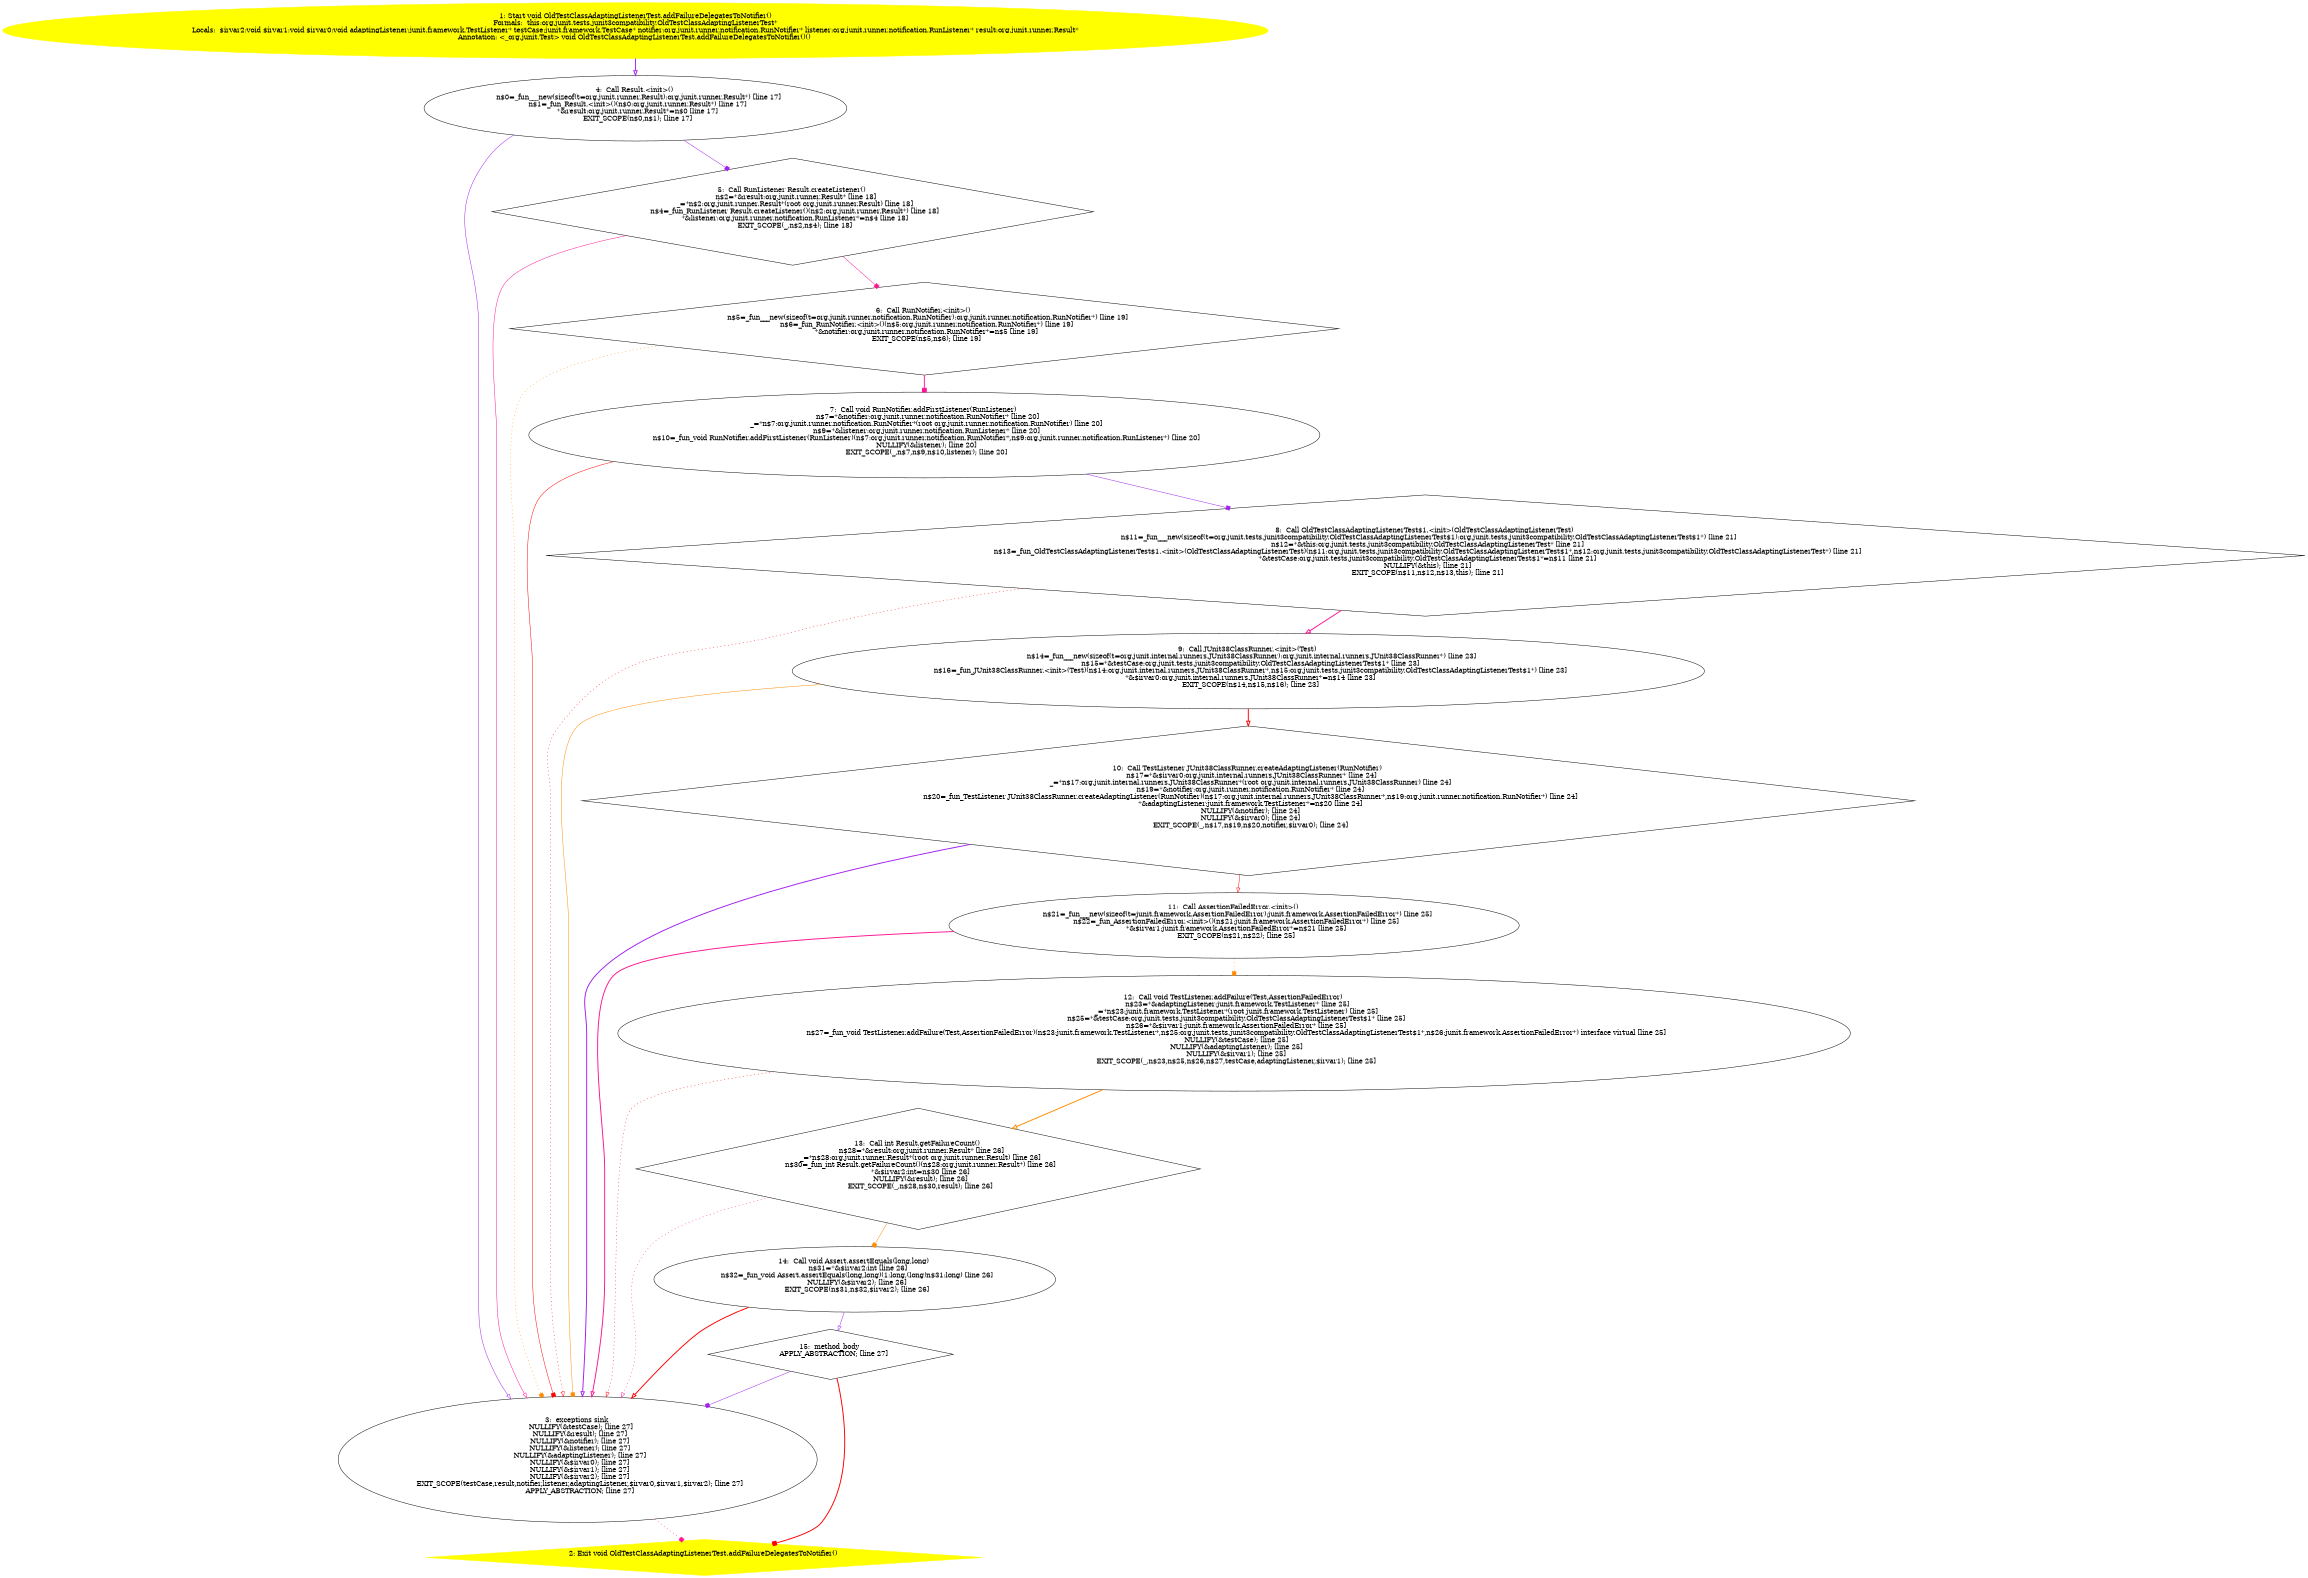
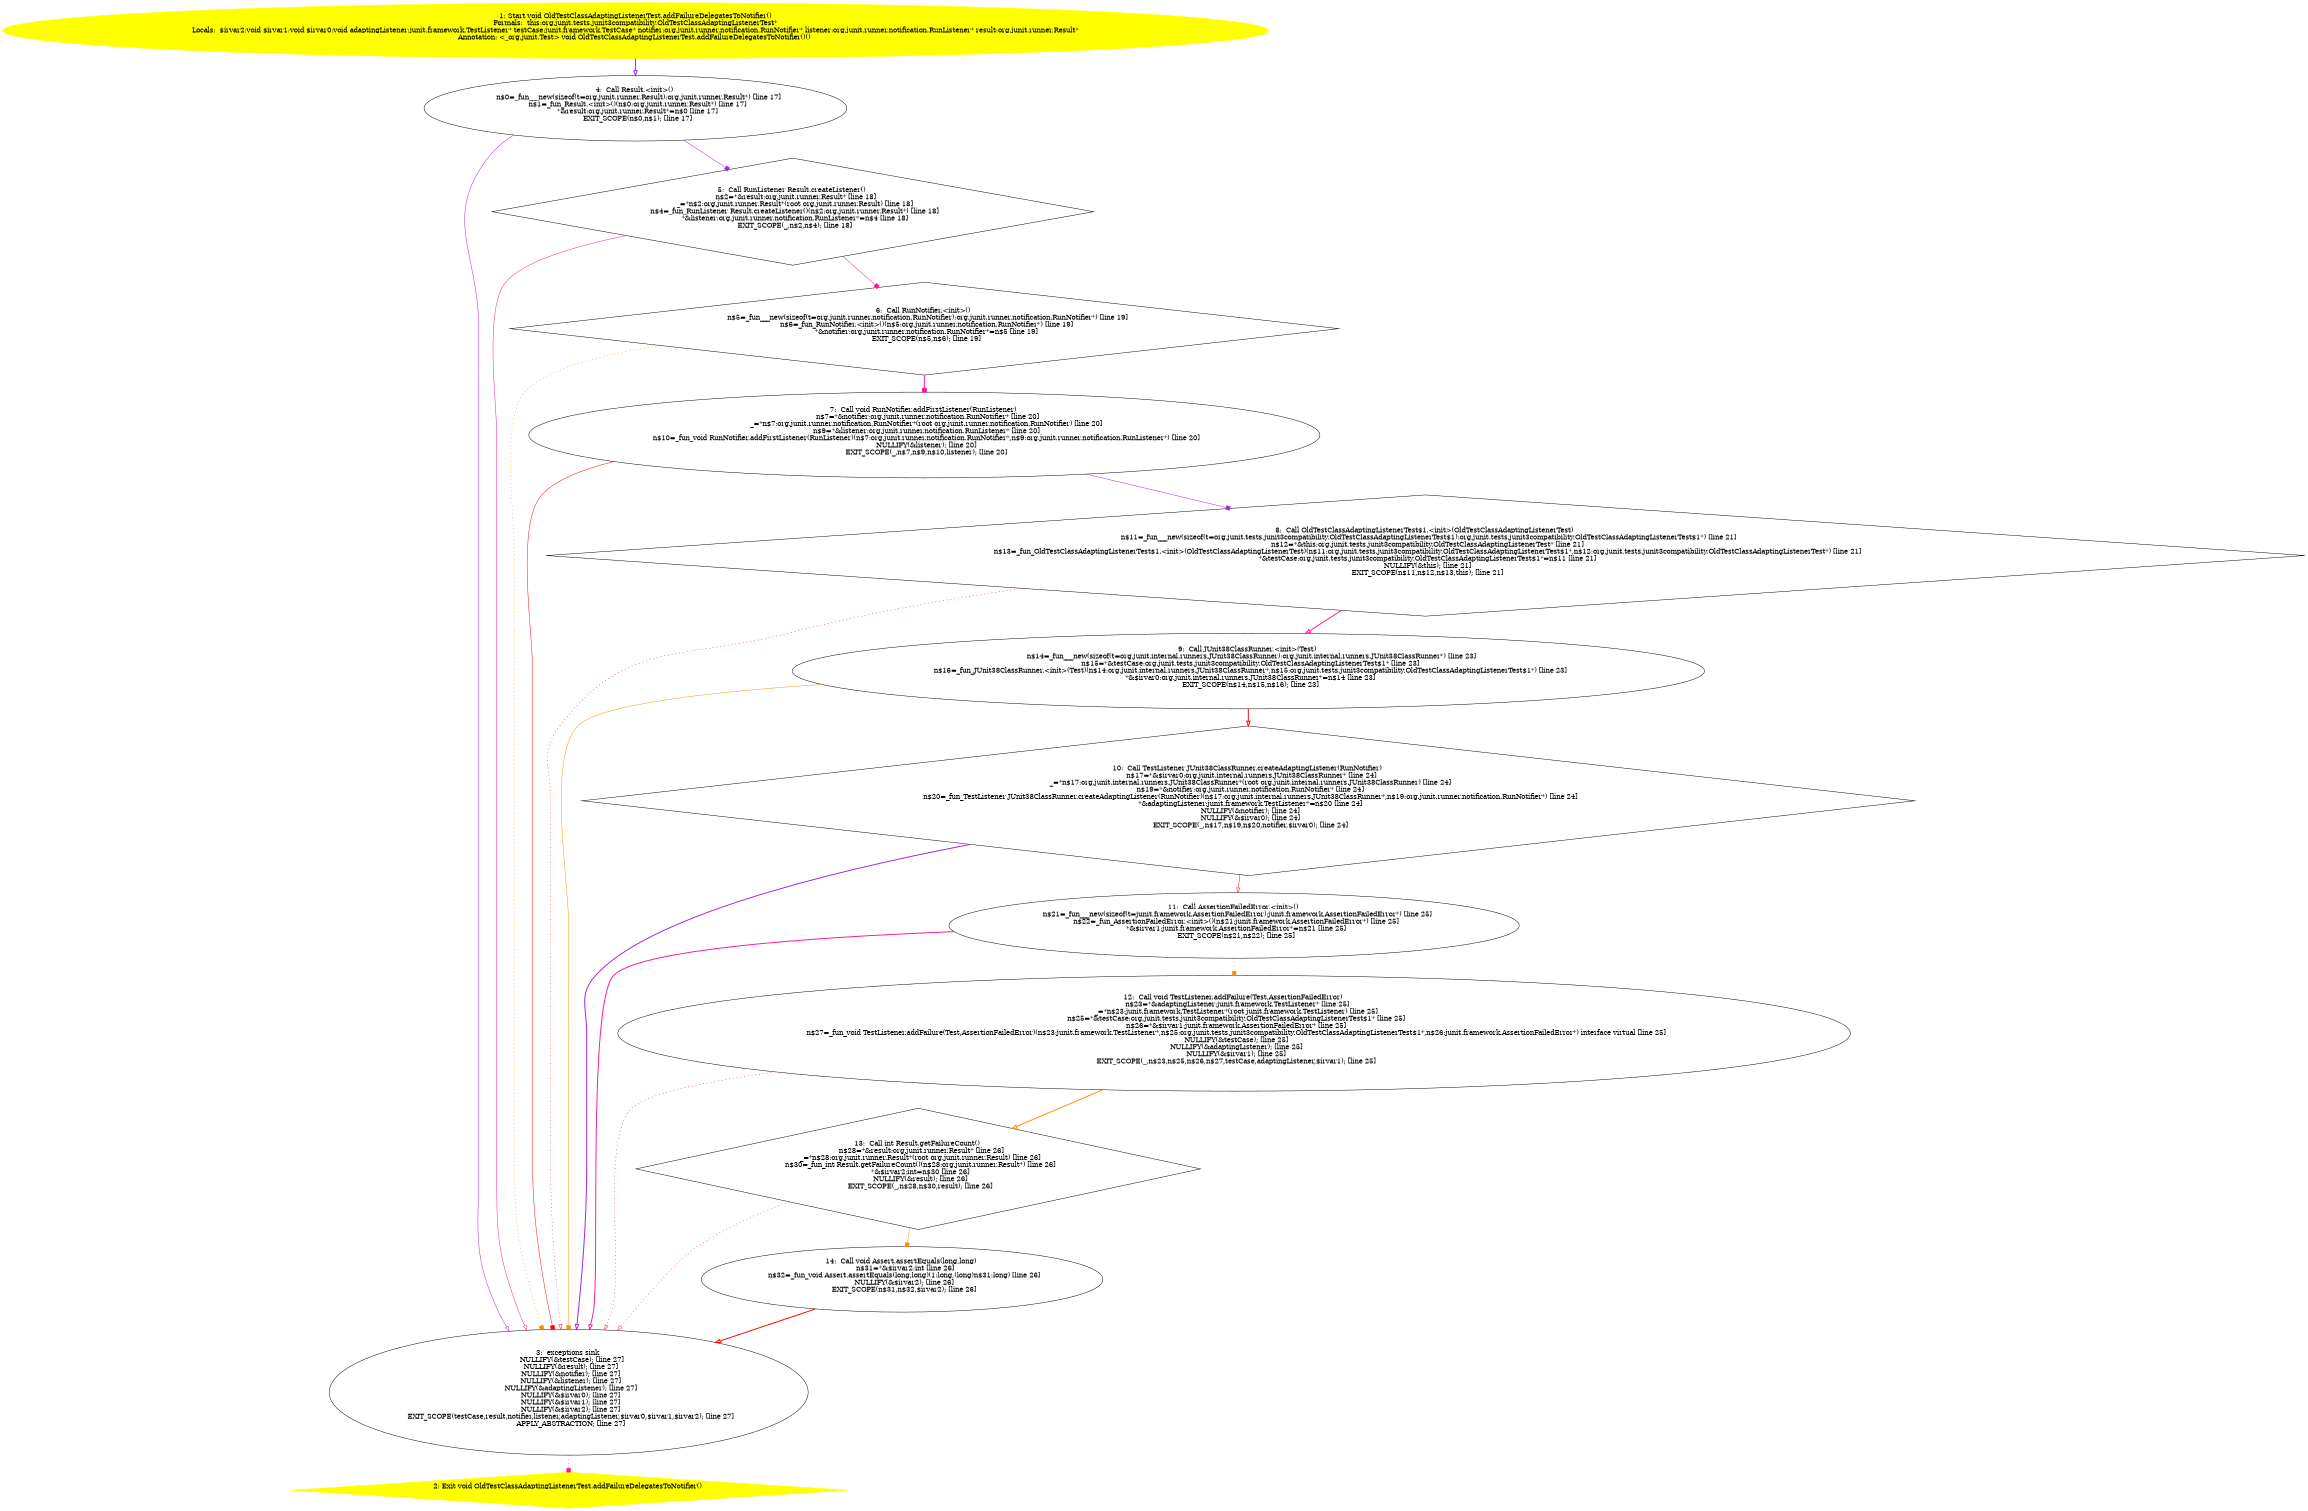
  digraph {
    node [shape=ellipse]
    edge [color=purple style=solid arrowhead=onormal]
    n1 [color=yellow label="1: Start void OldTestClassAdaptingListenerTest.addFailureDelegatesToNotifier()\nFormals:  this:org.junit.tests.junit3compatibility.OldTestClassAdaptingListenerTest*\nLocals:  $irvar2:void $irvar1:void $irvar0:void adaptingListener:junit.framework.TestListener* testCase:junit.framework.TestCase* notifier:org.junit.runner.notification.RunNotifier* listener:org.junit.runner.notification.RunListener* result:org.junit.runner.Result*\nAnnotation: <_org.junit.Test> void OldTestClassAdaptingListenerTest.addFailureDelegatesToNotifier()() \n  " style=filled]
    n2 [label="4:  Call Result.<init>() \n   n$0=_fun___new(sizeof(t=org.junit.runner.Result):org.junit.runner.Result*) [line 17]\n  n$1=_fun_Result.<init>()(n$0:org.junit.runner.Result*) [line 17]\n  *&result:org.junit.runner.Result*=n$0 [line 17]\n  EXIT_SCOPE(n$0,n$1); [line 17]\n "]
    n3 [label="3:  exceptions sink \n   NULLIFY(&testCase); [line 27]\n  NULLIFY(&result); [line 27]\n  NULLIFY(&notifier); [line 27]\n  NULLIFY(&listener); [line 27]\n  NULLIFY(&adaptingListener); [line 27]\n  NULLIFY(&$irvar0); [line 27]\n  NULLIFY(&$irvar1); [line 27]\n  NULLIFY(&$irvar2); [line 27]\n  EXIT_SCOPE(testCase,result,notifier,listener,adaptingListener,$irvar0,$irvar1,$irvar2); [line 27]\n  APPLY_ABSTRACTION; [line 27]\n "]
    n4 [label="5:  Call RunListener Result.createListener() \n   n$2=*&result:org.junit.runner.Result* [line 18]\n  _=*n$2:org.junit.runner.Result*(root org.junit.runner.Result) [line 18]\n  n$4=_fun_RunListener Result.createListener()(n$2:org.junit.runner.Result*) [line 18]\n  *&listener:org.junit.runner.notification.RunListener*=n$4 [line 18]\n  EXIT_SCOPE(_,n$2,n$4); [line 18]\n " shape=diamond]
    n5 [color=yellow label="2: Exit void OldTestClassAdaptingListenerTest.addFailureDelegatesToNotifier() \n  " style=filled shape=diamond]
    n6 [label="6:  Call RunNotifier.<init>() \n   n$5=_fun___new(sizeof(t=org.junit.runner.notification.RunNotifier):org.junit.runner.notification.RunNotifier*) [line 19]\n  n$6=_fun_RunNotifier.<init>()(n$5:org.junit.runner.notification.RunNotifier*) [line 19]\n  *&notifier:org.junit.runner.notification.RunNotifier*=n$5 [line 19]\n  EXIT_SCOPE(n$5,n$6); [line 19]\n " shape=diamond]
    n7 [label="7:  Call void RunNotifier.addFirstListener(RunListener) \n   n$7=*&notifier:org.junit.runner.notification.RunNotifier* [line 20]\n  _=*n$7:org.junit.runner.notification.RunNotifier*(root org.junit.runner.notification.RunNotifier) [line 20]\n  n$9=*&listener:org.junit.runner.notification.RunListener* [line 20]\n  n$10=_fun_void RunNotifier.addFirstListener(RunListener)(n$7:org.junit.runner.notification.RunNotifier*,n$9:org.junit.runner.notification.RunListener*) [line 20]\n  NULLIFY(&listener); [line 20]\n  EXIT_SCOPE(_,n$7,n$9,n$10,listener); [line 20]\n "]
    n8 [label="8:  Call OldTestClassAdaptingListenerTest$1.<init>(OldTestClassAdaptingListenerTest) \n   n$11=_fun___new(sizeof(t=org.junit.tests.junit3compatibility.OldTestClassAdaptingListenerTest$1):org.junit.tests.junit3compatibility.OldTestClassAdaptingListenerTest$1*) [line 21]\n  n$12=*&this:org.junit.tests.junit3compatibility.OldTestClassAdaptingListenerTest* [line 21]\n  n$13=_fun_OldTestClassAdaptingListenerTest$1.<init>(OldTestClassAdaptingListenerTest)(n$11:org.junit.tests.junit3compatibility.OldTestClassAdaptingListenerTest$1*,n$12:org.junit.tests.junit3compatibility.OldTestClassAdaptingListenerTest*) [line 21]\n  *&testCase:org.junit.tests.junit3compatibility.OldTestClassAdaptingListenerTest$1*=n$11 [line 21]\n  NULLIFY(&this); [line 21]\n  EXIT_SCOPE(n$11,n$12,n$13,this); [line 21]\n " shape=diamond]
    n9 [label="9:  Call JUnit38ClassRunner.<init>(Test) \n   n$14=_fun___new(sizeof(t=org.junit.internal.runners.JUnit38ClassRunner):org.junit.internal.runners.JUnit38ClassRunner*) [line 23]\n  n$15=*&testCase:org.junit.tests.junit3compatibility.OldTestClassAdaptingListenerTest$1* [line 23]\n  n$16=_fun_JUnit38ClassRunner.<init>(Test)(n$14:org.junit.internal.runners.JUnit38ClassRunner*,n$15:org.junit.tests.junit3compatibility.OldTestClassAdaptingListenerTest$1*) [line 23]\n  *&$irvar0:org.junit.internal.runners.JUnit38ClassRunner*=n$14 [line 23]\n  EXIT_SCOPE(n$14,n$15,n$16); [line 23]\n "]
    n10 [label="10:  Call TestListener JUnit38ClassRunner.createAdaptingListener(RunNotifier) \n   n$17=*&$irvar0:org.junit.internal.runners.JUnit38ClassRunner* [line 24]\n  _=*n$17:org.junit.internal.runners.JUnit38ClassRunner*(root org.junit.internal.runners.JUnit38ClassRunner) [line 24]\n  n$19=*&notifier:org.junit.runner.notification.RunNotifier* [line 24]\n  n$20=_fun_TestListener JUnit38ClassRunner.createAdaptingListener(RunNotifier)(n$17:org.junit.internal.runners.JUnit38ClassRunner*,n$19:org.junit.runner.notification.RunNotifier*) [line 24]\n  *&adaptingListener:junit.framework.TestListener*=n$20 [line 24]\n  NULLIFY(&notifier); [line 24]\n  NULLIFY(&$irvar0); [line 24]\n  EXIT_SCOPE(_,n$17,n$19,n$20,notifier,$irvar0); [line 24]\n " shape=diamond]
    n11 [label="11:  Call AssertionFailedError.<init>() \n   n$21=_fun___new(sizeof(t=junit.framework.AssertionFailedError):junit.framework.AssertionFailedError*) [line 25]\n  n$22=_fun_AssertionFailedError.<init>()(n$21:junit.framework.AssertionFailedError*) [line 25]\n  *&$irvar1:junit.framework.AssertionFailedError*=n$21 [line 25]\n  EXIT_SCOPE(n$21,n$22); [line 25]\n "]
    n12 [label="12:  Call void TestListener.addFailure(Test,AssertionFailedError) \n   n$23=*&adaptingListener:junit.framework.TestListener* [line 25]\n  _=*n$23:junit.framework.TestListener*(root junit.framework.TestListener) [line 25]\n  n$25=*&testCase:org.junit.tests.junit3compatibility.OldTestClassAdaptingListenerTest$1* [line 25]\n  n$26=*&$irvar1:junit.framework.AssertionFailedError* [line 25]\n  n$27=_fun_void TestListener.addFailure(Test,AssertionFailedError)(n$23:junit.framework.TestListener*,n$25:org.junit.tests.junit3compatibility.OldTestClassAdaptingListenerTest$1*,n$26:junit.framework.AssertionFailedError*) interface virtual [line 25]\n  NULLIFY(&testCase); [line 25]\n  NULLIFY(&adaptingListener); [line 25]\n  NULLIFY(&$irvar1); [line 25]\n  EXIT_SCOPE(_,n$23,n$25,n$26,n$27,testCase,adaptingListener,$irvar1); [line 25]\n "]
    n13 [label="13:  Call int Result.getFailureCount() \n   n$28=*&result:org.junit.runner.Result* [line 26]\n  _=*n$28:org.junit.runner.Result*(root org.junit.runner.Result) [line 26]\n  n$30=_fun_int Result.getFailureCount()(n$28:org.junit.runner.Result*) [line 26]\n  *&$irvar2:int=n$30 [line 26]\n  NULLIFY(&result); [line 26]\n  EXIT_SCOPE(_,n$28,n$30,result); [line 26]\n " shape=diamond]
    n14 [label="14:  Call void Assert.assertEquals(long,long) \n   n$31=*&$irvar2:int [line 26]\n  n$32=_fun_void Assert.assertEquals(long,long)(1:long,(long)n$31:long) [line 26]\n  NULLIFY(&$irvar2); [line 26]\n  EXIT_SCOPE(n$31,n$32,$irvar2); [line 26]\n "]
-   n15 [label="15:  method_body \n   APPLY_ABSTRACTION; [line 27]\n " shape=diamond]
    n1 -> n2 [style=bold]
    n2 -> n3
    n2 -> n4 [arrowhead=box]
    n3 -> n5 [color=deeppink style=dotted arrowhead=box]
    n4 -> n3 [color=deeppink]
    n4 -> n6 [color=deeppink arrowhead=box]
    n6 -> n3 [color=darkorange style=dotted arrowhead=box]
    n6 -> n7 [color=deeppink style=bold arrowhead=box]
    n7 -> n3 [color=red arrowhead=box]
    n7 -> n8 [arrowhead=box]
    n8 -> n3 [color=red style=dotted]
    n8 -> n9 [color=deeppink style=bold]
    n9 -> n3 [color=darkorange arrowhead=box]
    n9 -> n10 [color=red style=bold]
    n10 -> n3 [style=bold]
    n10 -> n11 [color=red]
    n11 -> n3 [color=deeppink style=bold]
    n11 -> n12 [color=darkorange style=dotted arrowhead=box]
    n12 -> n3 [color=red style=dotted]
    n12 -> n13 [color=darkorange style=bold]
    n13 -> n3 [color=deeppink style=dotted]
    n13 -> n14 [color=darkorange arrowhead=box]
    n14 -> n3 [color=red style=bold]
-   n14 -> n15
-   n15 -> n3 [arrowhead=box]
-   n15 -> n5 [color=red style=bold arrowhead=box]
  }
